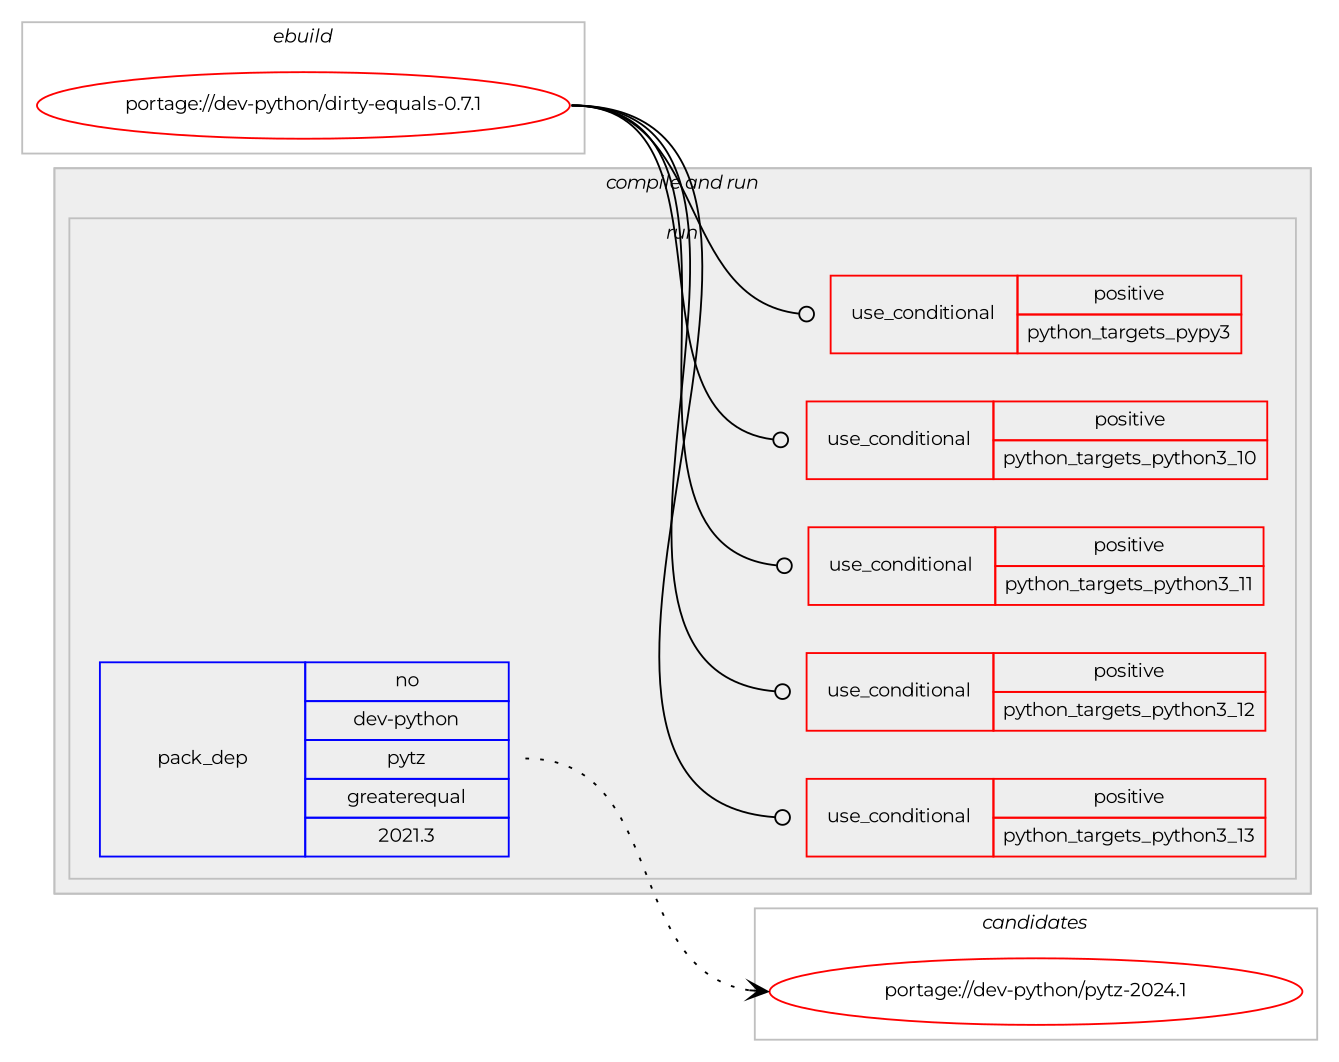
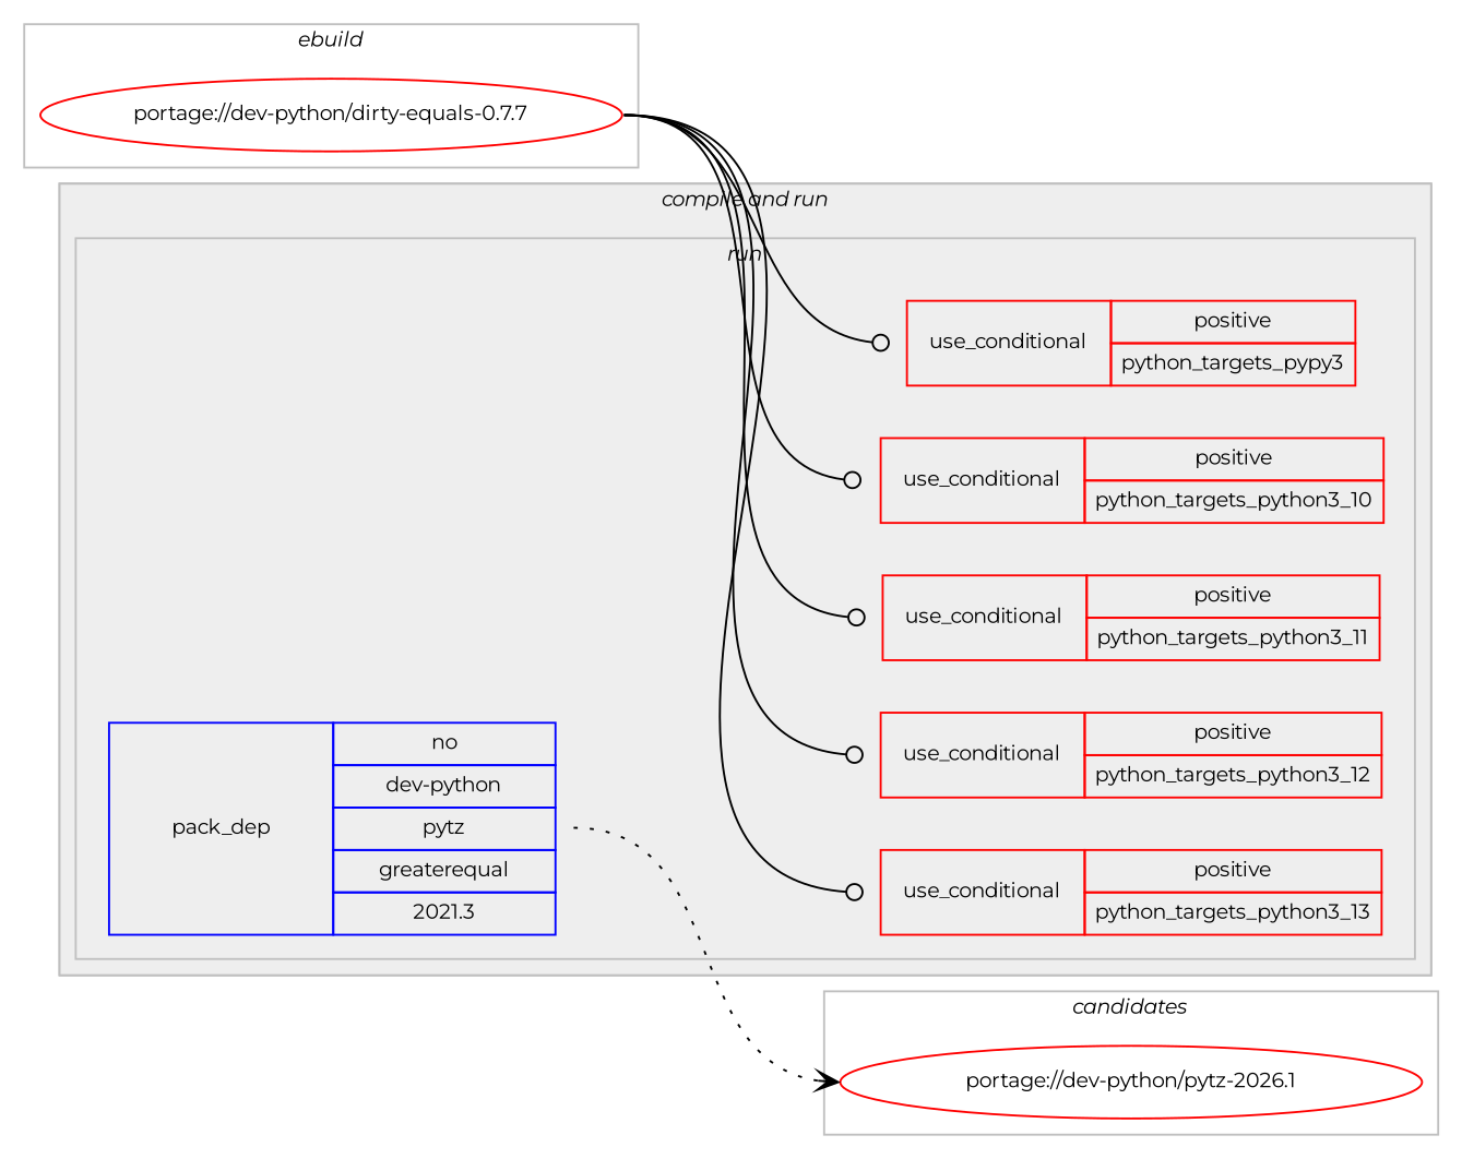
  digraph {
    compound=true
    concentrate=true
    fontname=Montserrat
    fontsize=10
    newrank=true
    rankdir=LR
    ranksep=1.5
    node [color=red fontname=Montserrat fontsize=10 shape=none]
    edge [arrowhead=odot fontname=Montserrat headport=w style=solid tailport=e weight=20]
-   n1 [label="portage://dev-python/dirty-equals-0.7.1" width=4 shape=""]
+   n1 [label="portage://dev-python/dirty-equals-0.7.7" width=4 shape=""]
    n2 [label=<<TABLE BORDER="0" CELLBORDER="1" CELLSPACING="0" CELLPADDING="4"><TR><TD ROWSPAN="3" CELLPADDING="10">use_conditional</TD></TR><TR><TD>positive</TD></TR><TR><TD>python_targets_pypy3</TD></TR></TABLE>>]
    n3 [label=<<TABLE BORDER="0" CELLBORDER="1" CELLSPACING="0" CELLPADDING="4"><TR><TD ROWSPAN="3" CELLPADDING="10">use_conditional</TD></TR><TR><TD>positive</TD></TR><TR><TD>python_targets_python3_10</TD></TR></TABLE>>]
    n4 [label=<<TABLE BORDER="0" CELLBORDER="1" CELLSPACING="0" CELLPADDING="4"><TR><TD ROWSPAN="3" CELLPADDING="10">use_conditional</TD></TR><TR><TD>positive</TD></TR><TR><TD>python_targets_python3_11</TD></TR></TABLE>>]
    n5 [label=<<TABLE BORDER="0" CELLBORDER="1" CELLSPACING="0" CELLPADDING="4"><TR><TD ROWSPAN="3" CELLPADDING="10">use_conditional</TD></TR><TR><TD>positive</TD></TR><TR><TD>python_targets_python3_12</TD></TR></TABLE>>]
    n6 [label=<<TABLE BORDER="0" CELLBORDER="1" CELLSPACING="0" CELLPADDING="4"><TR><TD ROWSPAN="3" CELLPADDING="10">use_conditional</TD></TR><TR><TD>positive</TD></TR><TR><TD>python_targets_python3_13</TD></TR></TABLE>>]
    n7 [color=blue label=<<TABLE BORDER="0" CELLBORDER="1" CELLSPACING="0" CELLPADDING="4" WIDTH="220"><TR><TD ROWSPAN="6" CELLPADDING="30">pack_dep</TD></TR><TR><TD WIDTH="110">no</TD></TR><TR><TD>dev-python</TD></TR><TR><TD>pytz</TD></TR><TR><TD>greaterequal</TD></TR><TR><TD>2021.3</TD></TR></TABLE>>]
-   n8 [label="portage://dev-python/pytz-2024.1" width=4 shape=""]
+   n8 [label="portage://dev-python/pytz-2026.1" width=4 shape=""]
    subgraph cluster_1 {
      color=gray
      label=<<i>ebuild</i>>
      rank=same
      n1
    }
    subgraph cluster_2 {
      color=gray
      label=<<i>dependencies</i>>
      subgraph cluster_3 {
        color=gray
        fillcolor="#eeeeee"
        label=<<i>compile</i>>
        style=filled
      }
      subgraph cluster_4 {
        color=gray
        fillcolor="#eeeeee"
        label=<<i>compile and run</i>>
        style=filled
      }
      subgraph cluster_5 {
        color=gray
        fillcolor="#eeeeee"
        label=<<i>run</i>>
        style=filled
        subgraph sub_6 {
          color=gray
          fillcolor="#eeeeee"
          label=<<i>run</i>>
          style=filled
          n2
        }
        subgraph sub_7 {
          color=gray
          fillcolor="#eeeeee"
          label=<<i>run</i>>
          style=filled
          n3
        }
        subgraph sub_8 {
          color=gray
          fillcolor="#eeeeee"
          label=<<i>run</i>>
          style=filled
          n4
        }
        subgraph sub_9 {
          color=gray
          fillcolor="#eeeeee"
          label=<<i>run</i>>
          style=filled
          n5
        }
        subgraph sub_10 {
          color=gray
          fillcolor="#eeeeee"
          label=<<i>run</i>>
          style=filled
          n6
        }
        subgraph sub_11 {
          color=gray
          fillcolor="#eeeeee"
          label=<<i>run</i>>
          style=filled
          n7
        }
      }
    }
    subgraph cluster_12 {
      color=gray
      label=<<i>candidates</i>>
      rank=same
      subgraph sub_13 {
        color=black
        label=<<i>candidates</i>>
        nodesep=1
        rank=same
        n8
      }
    }
    n1 -> n2
    n1 -> n3
    n1 -> n4
    n1 -> n5
    n1 -> n6
    n7 -> n8 [arrowhead=vee style=dotted weight=100]
  }
